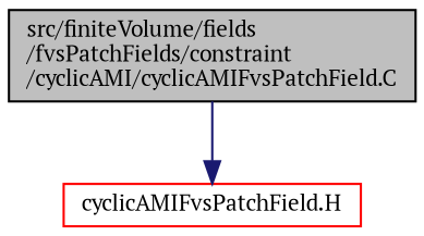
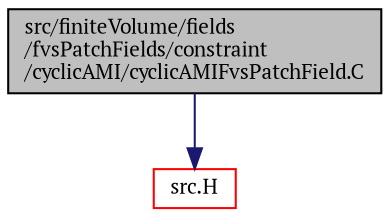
  digraph {
    fontname="PT Serif"
    node [fontname="PT Serif" fontsize=10 shape=record]
    n1 [color=black fillcolor=grey75 fontcolor=black height=0.2 label="src/finiteVolume/fields\l/fvsPatchFields/constraint\l/cyclicAMI/cyclicAMIFvsPatchField.C" style=filled width=0.4]
-   n2 [color=red height=0.2 label="cyclicAMIFvsPatchField.H" width=0.4]
+   n2 [color=red height=0.2 label="src.H" width=0.4]
    n1 -> n2 [color=midnightblue fontname="PT Serif" fontsize=10 labelfontname=Helvetica labelfontsize=10 style=solid]
  }
